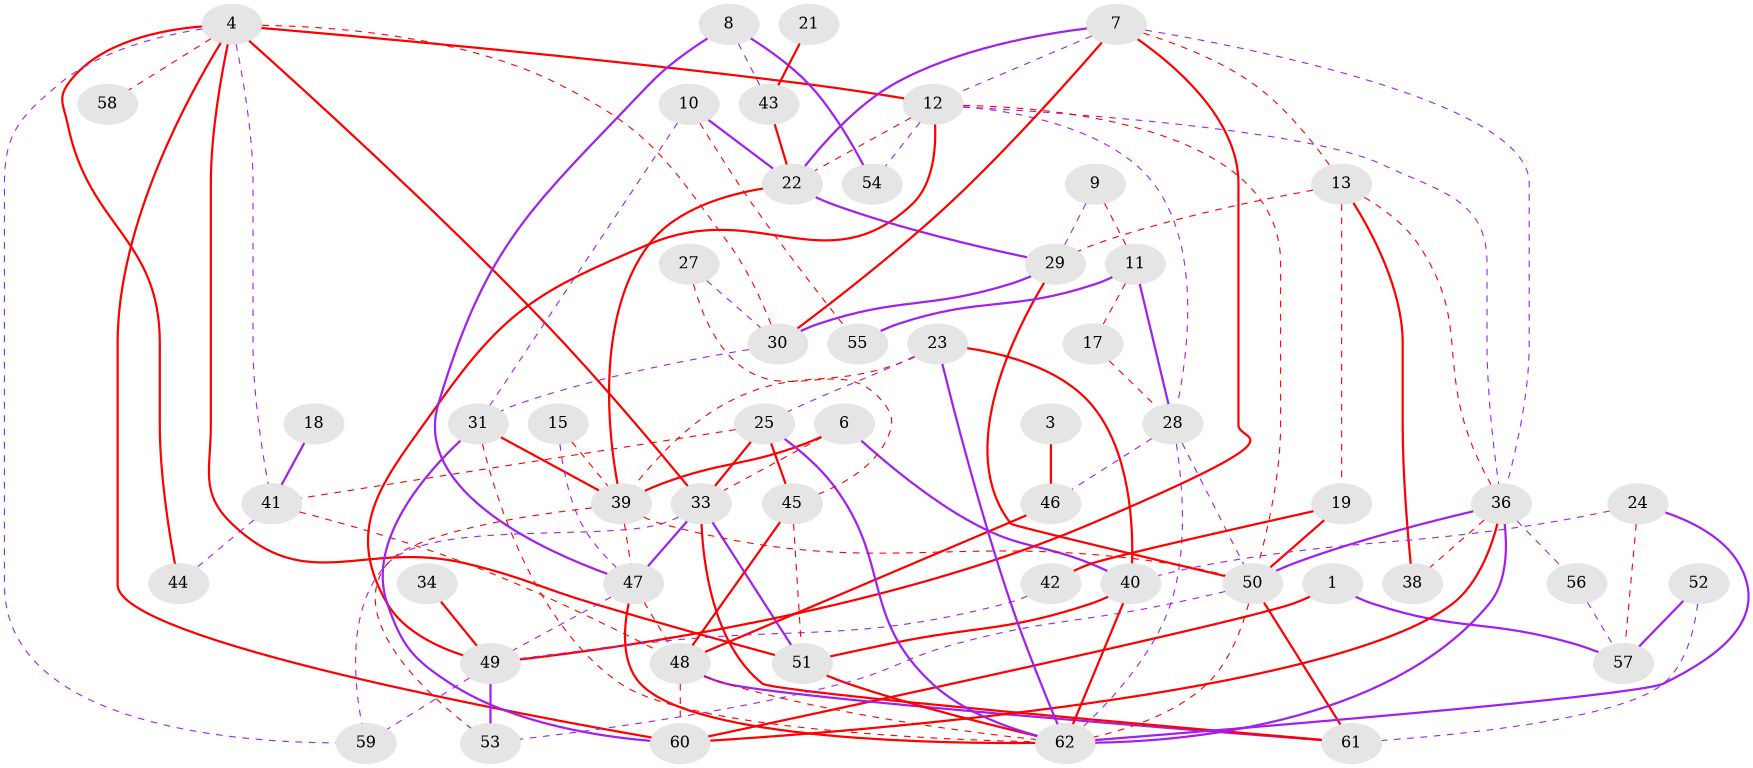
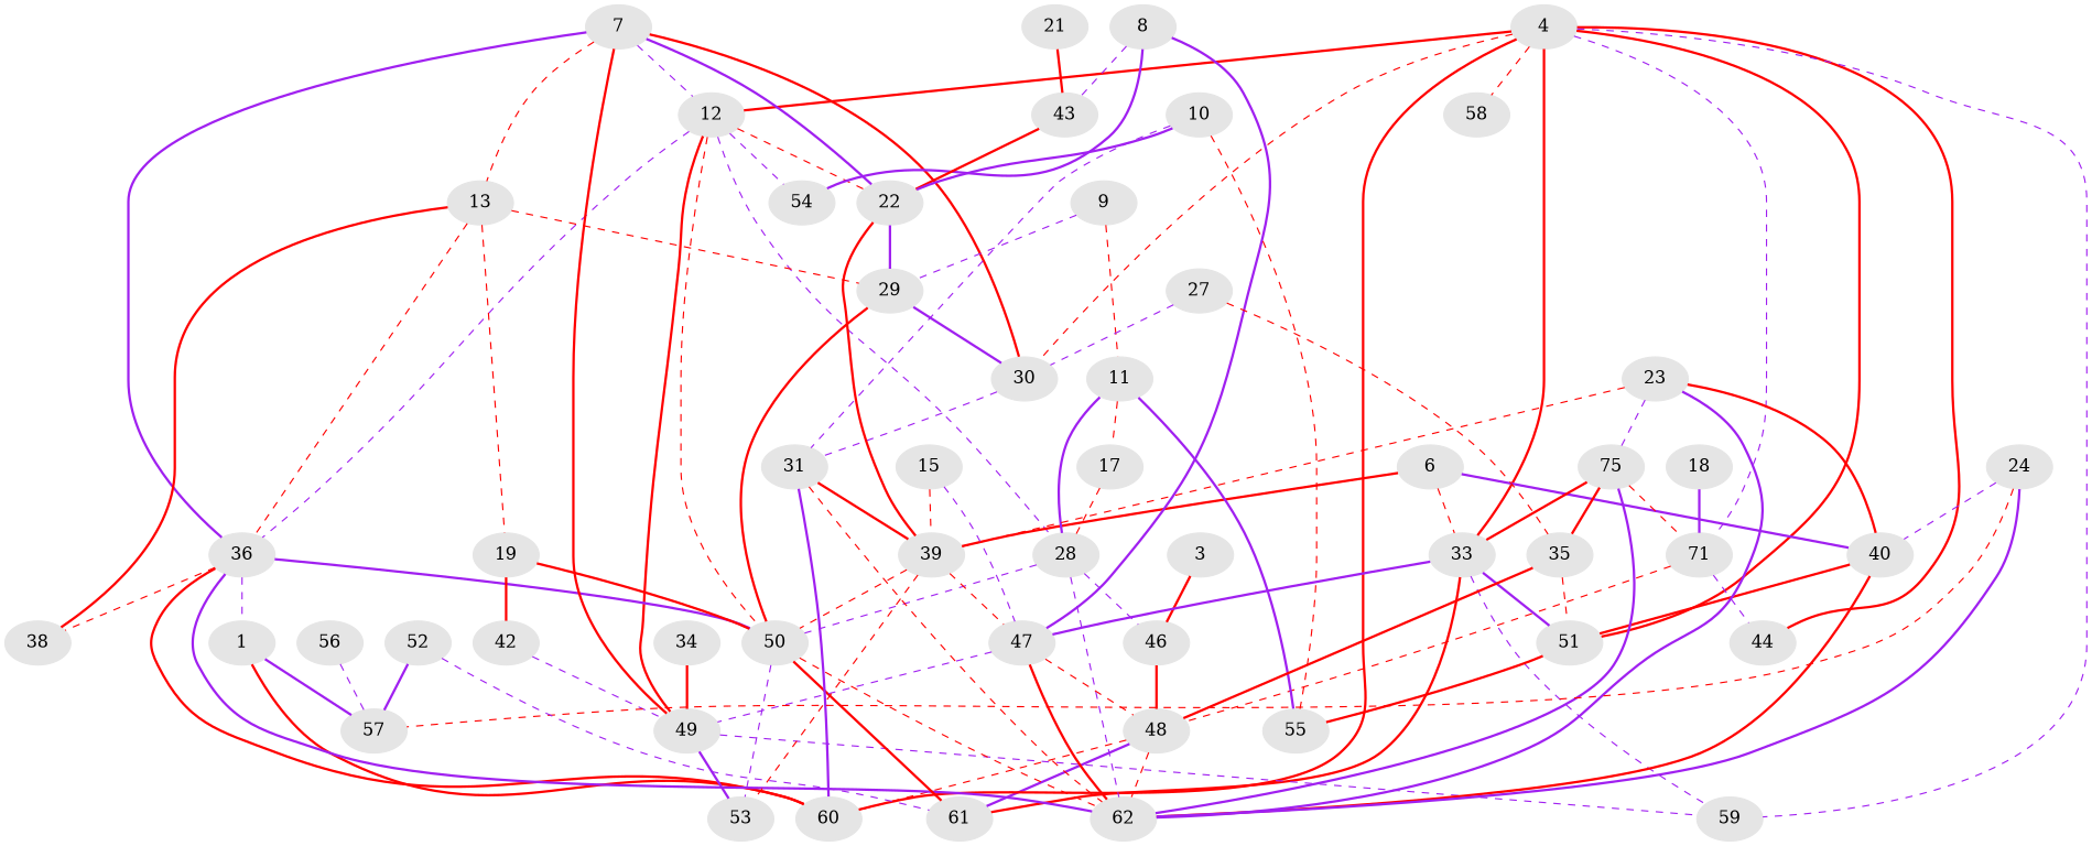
  graph {
    fontname="DejaVu Serif"
    node [color=gray90 fontname="DejaVu Serif" style=filled]
    edge [color=red fontname="DejaVu Serif" style=dashed weight=1.0]
    1
    57
    60
    3
    46
    48
    4
    12
    30
    33
-   41
+   41 [label=71]
    44
    51
    58
    59
    22
    36
    49
    54
    28
    50
    31
    47
    61
    55
    6
    39
    40
    53
    62
    7
    13
    29
    19
    38
    56
    8
    43
    9
    11
    17
    10
    n43 [label=42]
    15
    18
    21
    23
-   25
-   35 [label=45]
+   25 [label=75]
+   35
    24
    27
    34
    52
    1 -- 57 [color=purple style=bold]
    1 -- 60 [style=bold]
    3 -- 46 [style=bold]
    46 -- 48 [style=bold]
    48 -- 60
    48 -- 61 [color=purple style=bold]
    48 -- 62
    4 -- 60 [style=bold]
    4 -- 12 [style=bold]
    4 -- 30
    4 -- 33 [style=bold weight=2.0]
    4 -- 41 [color=purple]
    4 -- 44 [style=bold]
    4 -- 51 [style=bold]
    4 -- 58
    4 -- 59 [color=purple]
    12 -- 22
    12 -- 36 [color=purple]
    12 -- 49 [style=bold]
    12 -- 54 [color=purple]
    12 -- 28 [color=purple]
    12 -- 50
    30 -- 31 [color=purple]
    33 -- 51 [color=purple style=bold]
    33 -- 59 [color=purple]
    33 -- 47 [color=purple style=bold]
    33 -- 61 [style=bold]
    41 -- 48
    41 -- 44 [color=purple]
-   51 -- 62 [style=bold]
+   51 -- 55 [style=bold]
    22 -- 39 [style=bold]
    22 -- 29 [color=purple style=bold]
    36 -- 60 [style=bold]
    36 -- 50 [color=purple style=bold]
    36 -- 62 [color=purple style=bold weight=2.0]
    36 -- 38
-   36 -- 56 [color=purple weight=2.0]
+   36 -- 1 [color=purple weight=2.0]
    49 -- 59 [color=purple]
    49 -- 53 [color=purple style=bold]
    28 -- 46 [color=purple]
    28 -- 50 [color=purple]
    28 -- 62 [color=purple]
    50 -- 61 [style=bold]
    50 -- 53 [color=purple]
    50 -- 62
    31 -- 60 [color=purple style=bold]
    31 -- 39 [style=bold]
    31 -- 62
    47 -- 48
    47 -- 49 [color=purple]
    47 -- 62 [style=bold]
    6 -- 33
    6 -- 39 [style=bold]
    6 -- 40 [color=purple style=bold]
    39 -- 50
    39 -- 47
    39 -- 53
    40 -- 51 [style=bold weight=2.0]
    40 -- 62 [style=bold weight=2.0]
    7 -- 12 [color=purple]
    7 -- 30 [style=bold weight=2.0]
    7 -- 22 [color=purple style=bold]
-   7 -- 36 [color=purple]
+   7 -- 36 [color=purple style=bold]
    7 -- 49 [style=bold weight=2.0]
    7 -- 13
    13 -- 36
    13 -- 29
    13 -- 19
    13 -- 38 [style=bold]
    29 -- 30 [color=purple style=bold]
    29 -- 50 [style=bold]
    19 -- 50 [style=bold]
    19 -- n43 [style=bold]
    56 -- 57 [color=purple]
    8 -- 54 [color=purple style=bold]
    8 -- 47 [color=purple style=bold]
    8 -- 43 [color=purple]
    43 -- 22 [style=bold]
    9 -- 29 [color=purple]
    9 -- 11
    11 -- 28 [color=purple style=bold]
    11 -- 55 [color=purple style=bold]
    11 -- 17
    17 -- 28
    10 -- 22 [color=purple style=bold]
    10 -- 31 [color=purple]
    10 -- 55
    n43 -- 49 [color=purple]
    15 -- 47 [color=purple]
    15 -- 39
    18 -- 41 [color=purple style=bold]
    21 -- 43 [style=bold]
    23 -- 39
    23 -- 40 [style=bold]
    23 -- 62 [color=purple style=bold]
    23 -- 25 [color=purple]
    25 -- 33 [style=bold]
    25 -- 41
    25 -- 62 [color=purple style=bold]
    25 -- 35 [style=bold]
    35 -- 48 [style=bold]
    35 -- 51
    24 -- 57
    24 -- 40 [color=purple]
    24 -- 62 [color=purple style=bold]
    27 -- 30 [color=purple]
    27 -- 35
    34 -- 49 [style=bold weight=2.0]
    52 -- 57 [color=purple style=bold]
    52 -- 61 [color=purple]
  }
